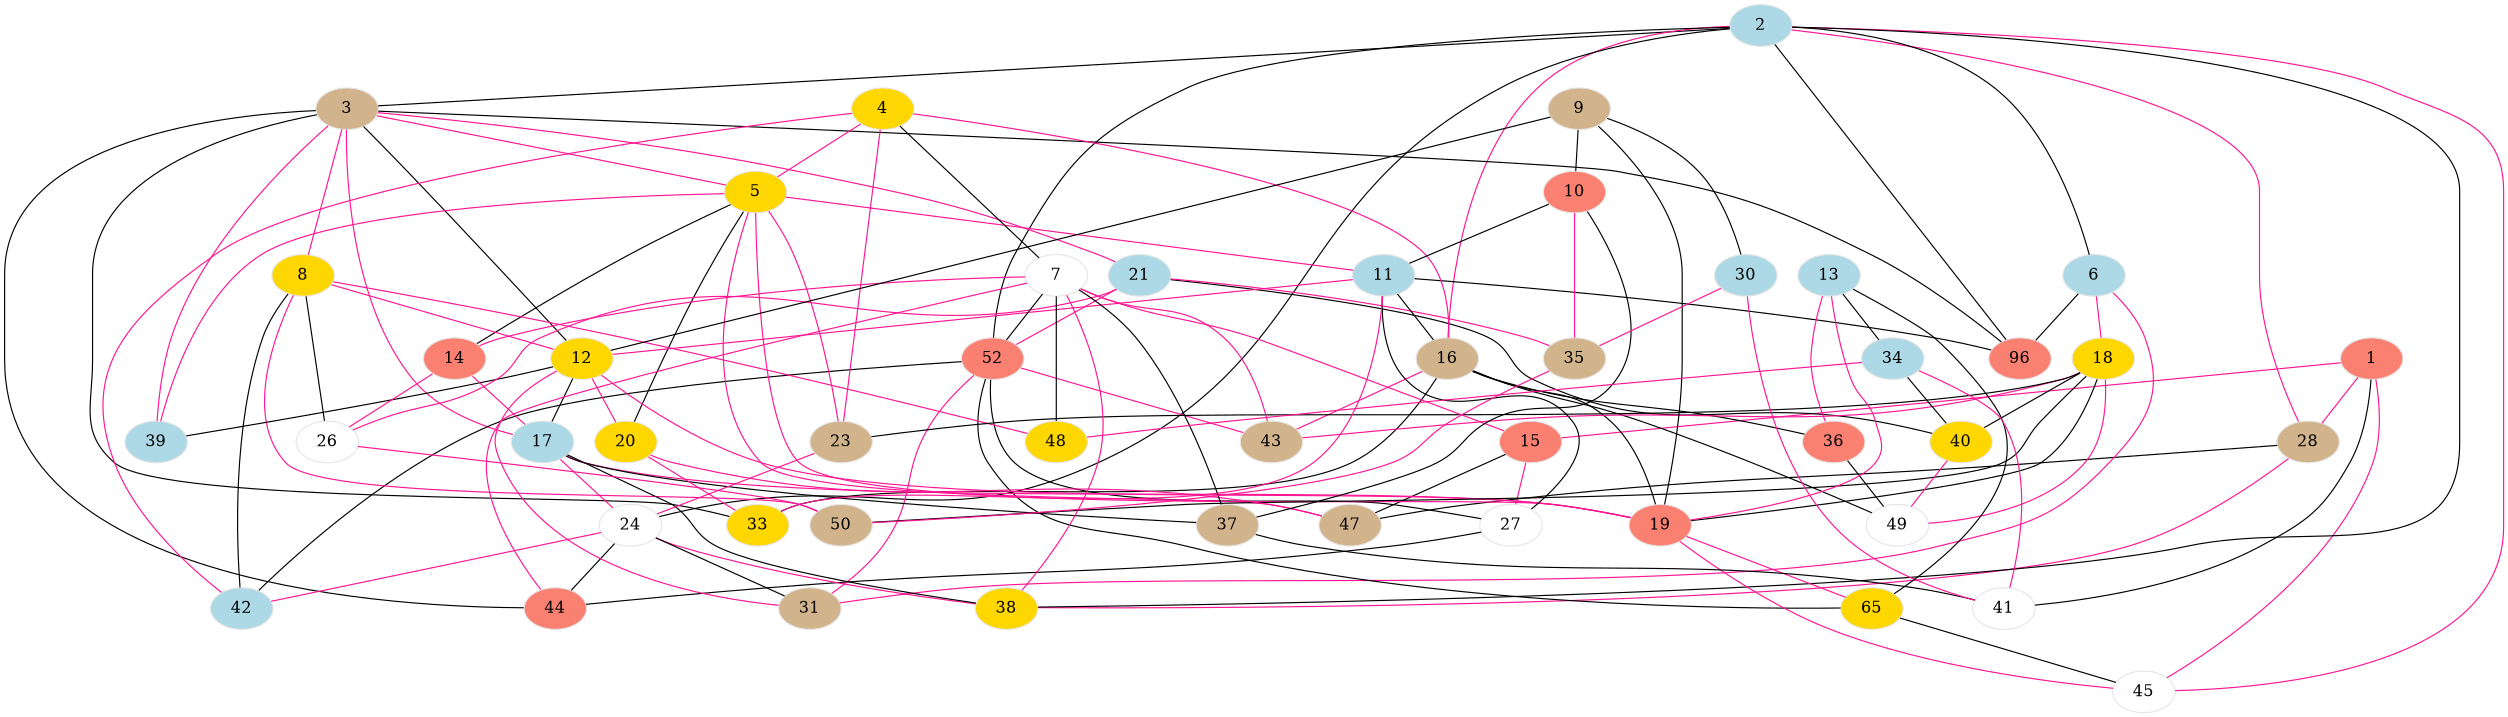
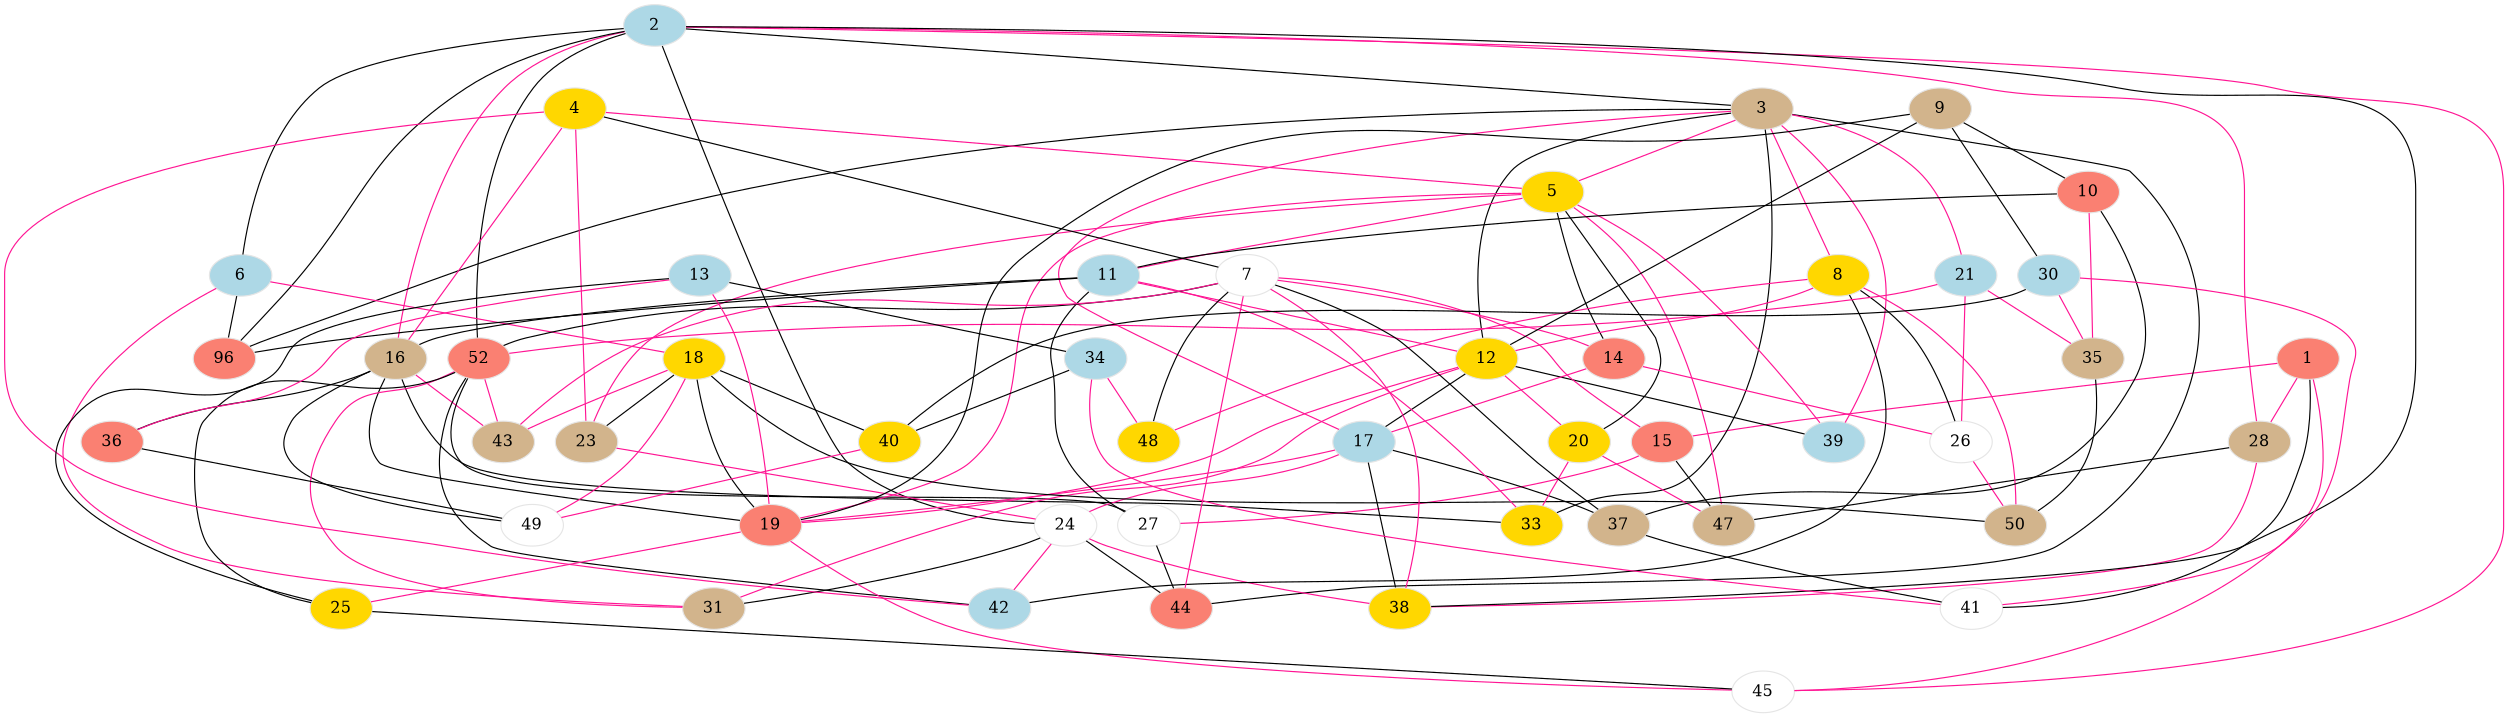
  graph {
    node [color=gray90 fillcolor=tan style=filled]
    edge [color=deeppink weight=1.0]
    1 [fillcolor=salmon]
    15 [fillcolor=salmon]
    28
    41 [fillcolor=white]
    45 [fillcolor=white]
    47
    27 [fillcolor=white]
    38 [fillcolor=gold]
    2 [fillcolor=lightblue]
    3
    6 [fillcolor=lightblue]
    16
    n13 [fillcolor=salmon label=52]
    24 [fillcolor=white]
    n15 [fillcolor=salmon label=96]
    5 [fillcolor=gold]
    8 [fillcolor=gold]
    12 [fillcolor=gold]
    17 [fillcolor=lightblue]
    33 [fillcolor=gold]
    39 [fillcolor=lightblue]
    44 [fillcolor=salmon]
    21 [fillcolor=lightblue]
    18 [fillcolor=gold]
    31
    19 [fillcolor=salmon]
    43
    36 [fillcolor=salmon]
    49 [fillcolor=white]
    42 [fillcolor=lightblue]
-   25 [fillcolor=gold label=65]
+   25 [fillcolor=gold]
    23
    11 [fillcolor=lightblue]
    14 [fillcolor=salmon]
    20 [fillcolor=gold]
    48 [fillcolor=gold]
    26 [fillcolor=white]
    50
    37
    40 [fillcolor=gold]
    4 [fillcolor=gold]
    7 [fillcolor=white]
    9
    10 [fillcolor=salmon]
    30 [fillcolor=lightblue]
    35
    13 [fillcolor=lightblue]
    34 [fillcolor=lightblue]
    1 -- 15
    1 -- 28
    1 -- 41 [color=black]
    1 -- 45
    15 -- 47 [color=black]
    15 -- 27
    28 -- 47 [color=black]
    28 -- 38
    27 -- 44 [color=black]
    2 -- 28
    2 -- 45
    2 -- 38 [color=black]
    2 -- 3 [color=black]
    2 -- 6 [color=black]
    2 -- 16
    2 -- n13 [color=black weight=2.0]
    2 -- 24 [color=black]
    2 -- n15 [color=black]
    3 -- n15 [color=black]
    3 -- 5
    3 -- 8 [weight=3.0]
    3 -- 12 [color=black]
    3 -- 17
    3 -- 33 [color=black]
    3 -- 39
    3 -- 44 [color=black]
    3 -- 21
    6 -- n15 [color=black]
    6 -- 18
    6 -- 31
    16 -- 33 [color=black]
    16 -- 19 [color=black weight=2.0]
    16 -- 43
    16 -- 36 [color=black]
    16 -- 49 [color=black]
    n13 -- 27 [color=black]
    n13 -- 31
    n13 -- 43
    n13 -- 42 [color=black]
    n13 -- 25 [color=black]
    24 -- 38 [weight=2.0]
    24 -- 44 [color=black]
    24 -- 31 [color=black]
    24 -- 42
    5 -- 47
    5 -- 39
    5 -- 19
    5 -- 23
    5 -- 11 [weight=2.0]
    5 -- 14 [color=black]
    5 -- 20 [color=black]
    8 -- 12
    8 -- 42 [color=black]
    8 -- 48
    8 -- 26 [color=black]
    8 -- 50
    12 -- 17 [color=black]
    12 -- 39 [color=black]
    12 -- 31
    12 -- 19 [weight=2.0]
    12 -- 20
    17 -- 38 [color=black]
    17 -- 24 [weight=2.0]
    17 -- 19
    17 -- 37 [color=black]
    21 -- n13 [weight=2.0]
    21 -- 26
    21 -- 35
    18 -- 19 [color=black weight=2.0]
    18 -- 43
    18 -- 49
    18 -- 23 [color=black weight=2.0]
    18 -- 50 [color=black]
    18 -- 40 [color=black]
    19 -- 45
    19 -- 25
    36 -- 49 [color=black]
    25 -- 45 [color=black]
    23 -- 24 [weight=2.0]
    11 -- 27 [color=black]
    11 -- 16 [color=black weight=3.0]
    11 -- n15 [color=black]
    11 -- 12
    11 -- 33
    14 -- 17
    14 -- 26
    20 -- 47
    20 -- 33
    26 -- 50
    37 -- 41 [color=black]
    40 -- 49
    4 -- 16 [weight=2.0]
    4 -- 5
    4 -- 42
    4 -- 23
    4 -- 7 [color=black]
    7 -- 15
    7 -- 38
    7 -- n13 [color=black]
    7 -- 44
    7 -- 43
    7 -- 14
    7 -- 48 [color=black]
    7 -- 37 [color=black]
    9 -- 12 [color=black]
    9 -- 19 [color=black]
    9 -- 10 [color=black]
    9 -- 30 [color=black]
    10 -- 11 [color=black]
    10 -- 37 [color=black]
    10 -- 35
    30 -- 41
-   21 -- 40 [color=black]
+   30 -- 40 [color=black]
    30 -- 35
-   35 -- 50
+   35 -- 50 [color=black]
    13 -- 19
    13 -- 36
    13 -- 25 [color=black]
    13 -- 34 [color=black]
    34 -- 41
    34 -- 48
    34 -- 40 [color=black]
  }
